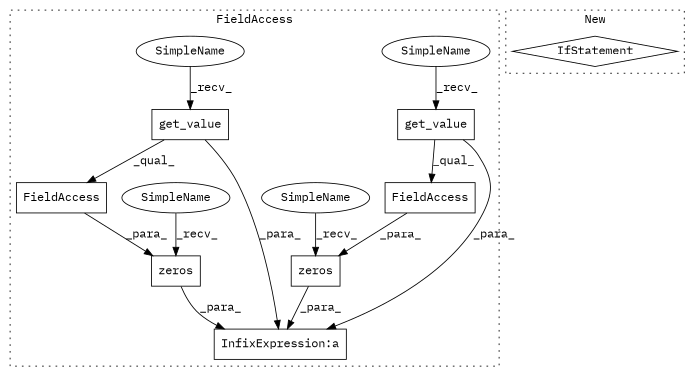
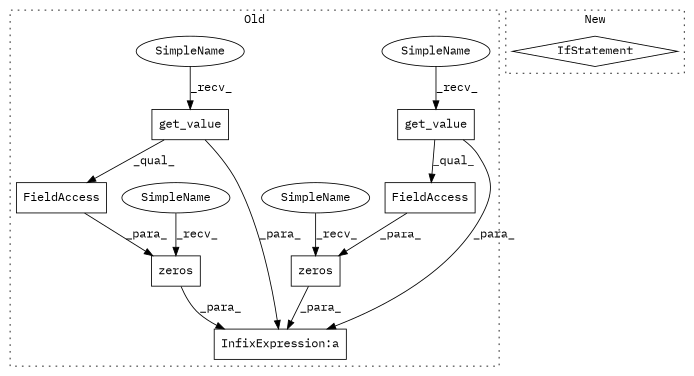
  digraph {
    fontname="IBM Plex Mono"
    node [a=32 l="10,1" s=13116 shape=box fontname="IBM Plex Mono"]
    edge [fontname="IBM Plex Mono"]
    n1 [label=get_value s="13124,13135"]
    n2 [l="6,1" label=zeros s="13110,13142"]
    n3 [a=22 l=26 label=FieldAccess]
    n4 [label=get_value s="13283,13294"]
    n5 [a=22 l=26 label=FieldAccess s=13275]
    n6 [l="6,1" label=zeros s="13269,13301"]
    n7 [a=27 l=3 label="InfixExpression:a" s=13407]
    n8 [a=42 l=7 label=SimpleName s=13275 shape=ellipse]
    n9 [a=42 l=7 label=SimpleName shape=ellipse]
    n10 [a=42 l=5 label=SimpleName s=13104 shape=ellipse]
    n11 [a=42 l=5 label=SimpleName s=13263 shape=ellipse]
    n12 [a=25 l=47 label=IfStatement s=13868 shape=diamond]
    subgraph cluster_1 {
-     label=FieldAccess
+     label=Old
      style=dotted
      n1
      n2
      n3
      n4
      n5
      n6
      n7
      n8
      n9
      n10
      n11
    }
    subgraph cluster_2 {
      label=New
      style=dotted
      n12
    }
    n1 -> n3 [label=_qual_]
    n1 -> n7 [label=_para_]
    n2 -> n7 [label=_para_]
    n3 -> n2 [label=_para_]
    n4 -> n5 [label=_qual_]
    n4 -> n7 [label=_para_]
    n5 -> n6 [label=_para_]
    n6 -> n7 [label=_para_]
    n8 -> n4 [label=_recv_]
    n9 -> n1 [label=_recv_]
    n10 -> n2 [label=_recv_]
    n11 -> n6 [label=_recv_]
  }
